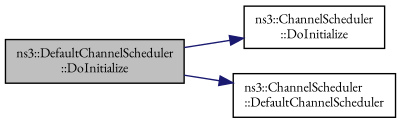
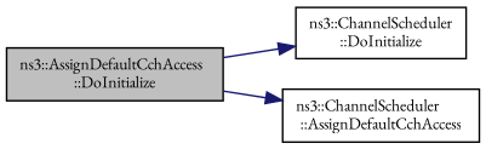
  digraph {
    fontname="EB Garamond"
    rankdir=LR
    node [color=black fillcolor=white fontname="EB Garamond" fontsize=10 shape=record style=filled]
    edge [color=midnightblue fontname="EB Garamond" fontsize=10 labelfontname=Helvetica labelfontsize=10 style=solid]
-   n1 [fillcolor=grey75 fontcolor=black height=0.2 label="ns3::DefaultChannelScheduler\l::DoInitialize" width=0.4]
+   n1 [fillcolor=grey75 fontcolor=black height=0.2 label="ns3::AssignDefaultCchAccess\l::DoInitialize" width=0.4]
    n2 [height=0.2 label="ns3::ChannelScheduler\l::DoInitialize" width=0.4]
-   n3 [height=0.2 label="ns3::ChannelScheduler\l::DefaultChannelScheduler" width=0.4]
+   n3 [height=0.2 label="ns3::ChannelScheduler\l::AssignDefaultCchAccess" width=0.4]
    n1 -> n2
    n1 -> n3
  }
